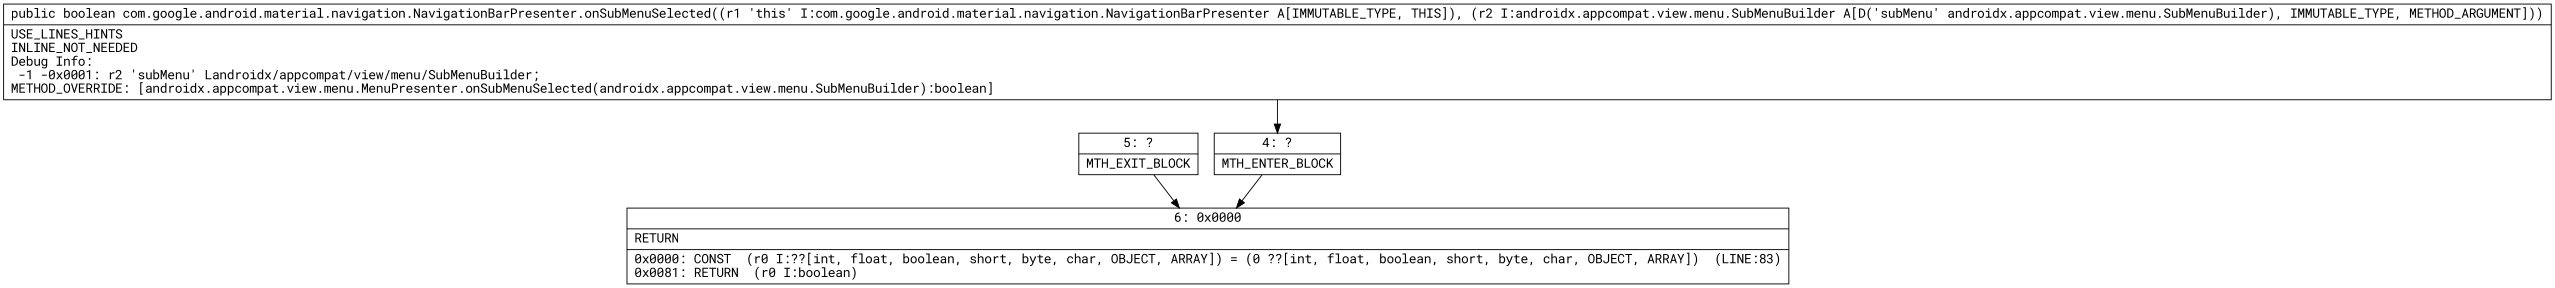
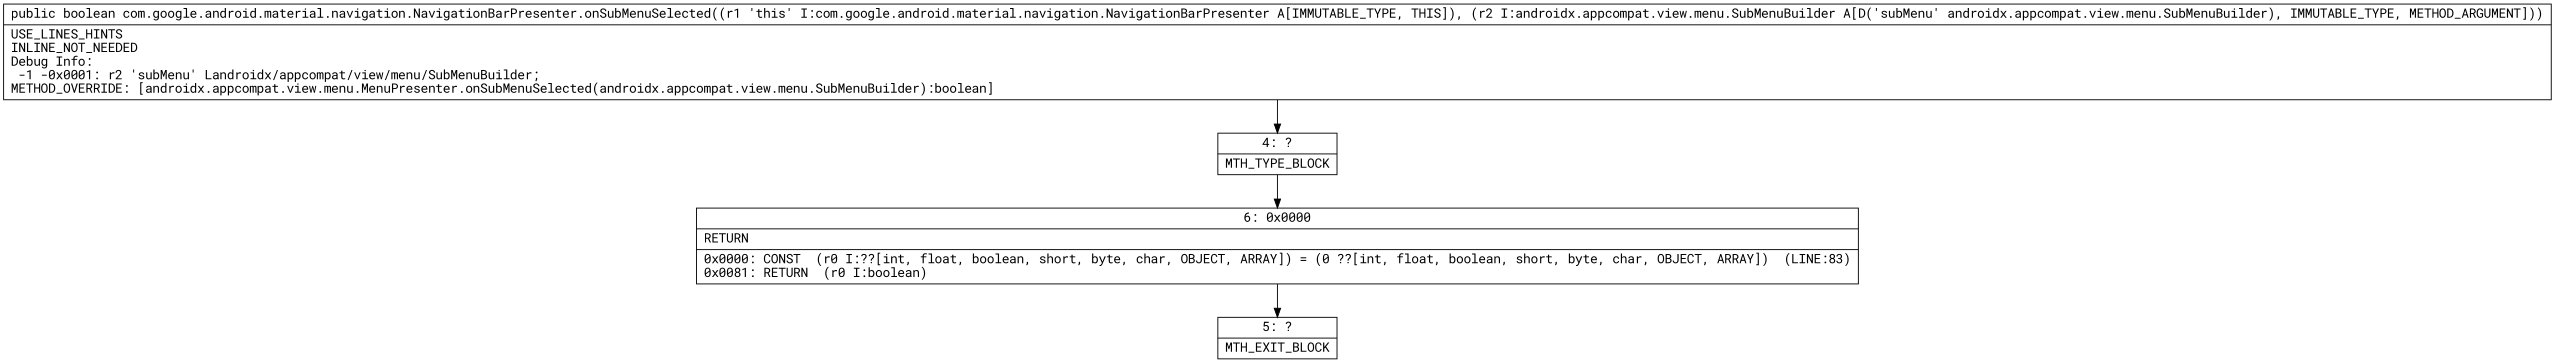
  digraph {
    fontname="Roboto Mono"
    node [fontname="Roboto Mono" shape=record]
    edge [fontname="Roboto Mono"]
-   n1 [label="{4\:\ ?|MTH_ENTER_BLOCK\l}"]
+   n1 [label="{4\:\ ?|MTH_TYPE_BLOCK\l}"]
    n2 [label="{6\:\ 0x0000|RETURN\l|0x0000: CONST  (r0 I:??[int, float, boolean, short, byte, char, OBJECT, ARRAY]) = (0 ??[int, float, boolean, short, byte, char, OBJECT, ARRAY])  (LINE:83)\l0x0081: RETURN  (r0 I:boolean) \l}"]
    n3 [label="{5\:\ ?|MTH_EXIT_BLOCK\l}"]
    n4 [label="{public boolean com.google.android.material.navigation.NavigationBarPresenter.onSubMenuSelected((r1 'this' I:com.google.android.material.navigation.NavigationBarPresenter A[IMMUTABLE_TYPE, THIS]), (r2 I:androidx.appcompat.view.menu.SubMenuBuilder A[D('subMenu' androidx.appcompat.view.menu.SubMenuBuilder), IMMUTABLE_TYPE, METHOD_ARGUMENT]))  | USE_LINES_HINTS\lINLINE_NOT_NEEDED\lDebug Info:\l  \-1 \-0x0001: r2 'subMenu' Landroidx\/appcompat\/view\/menu\/SubMenuBuilder;\lMETHOD_OVERRIDE: [androidx.appcompat.view.menu.MenuPresenter.onSubMenuSelected(androidx.appcompat.view.menu.SubMenuBuilder):boolean]\l}"]
    n1 -> n2
-   n3 -> n2
+   n2 -> n3
    n4 -> n1
  }
